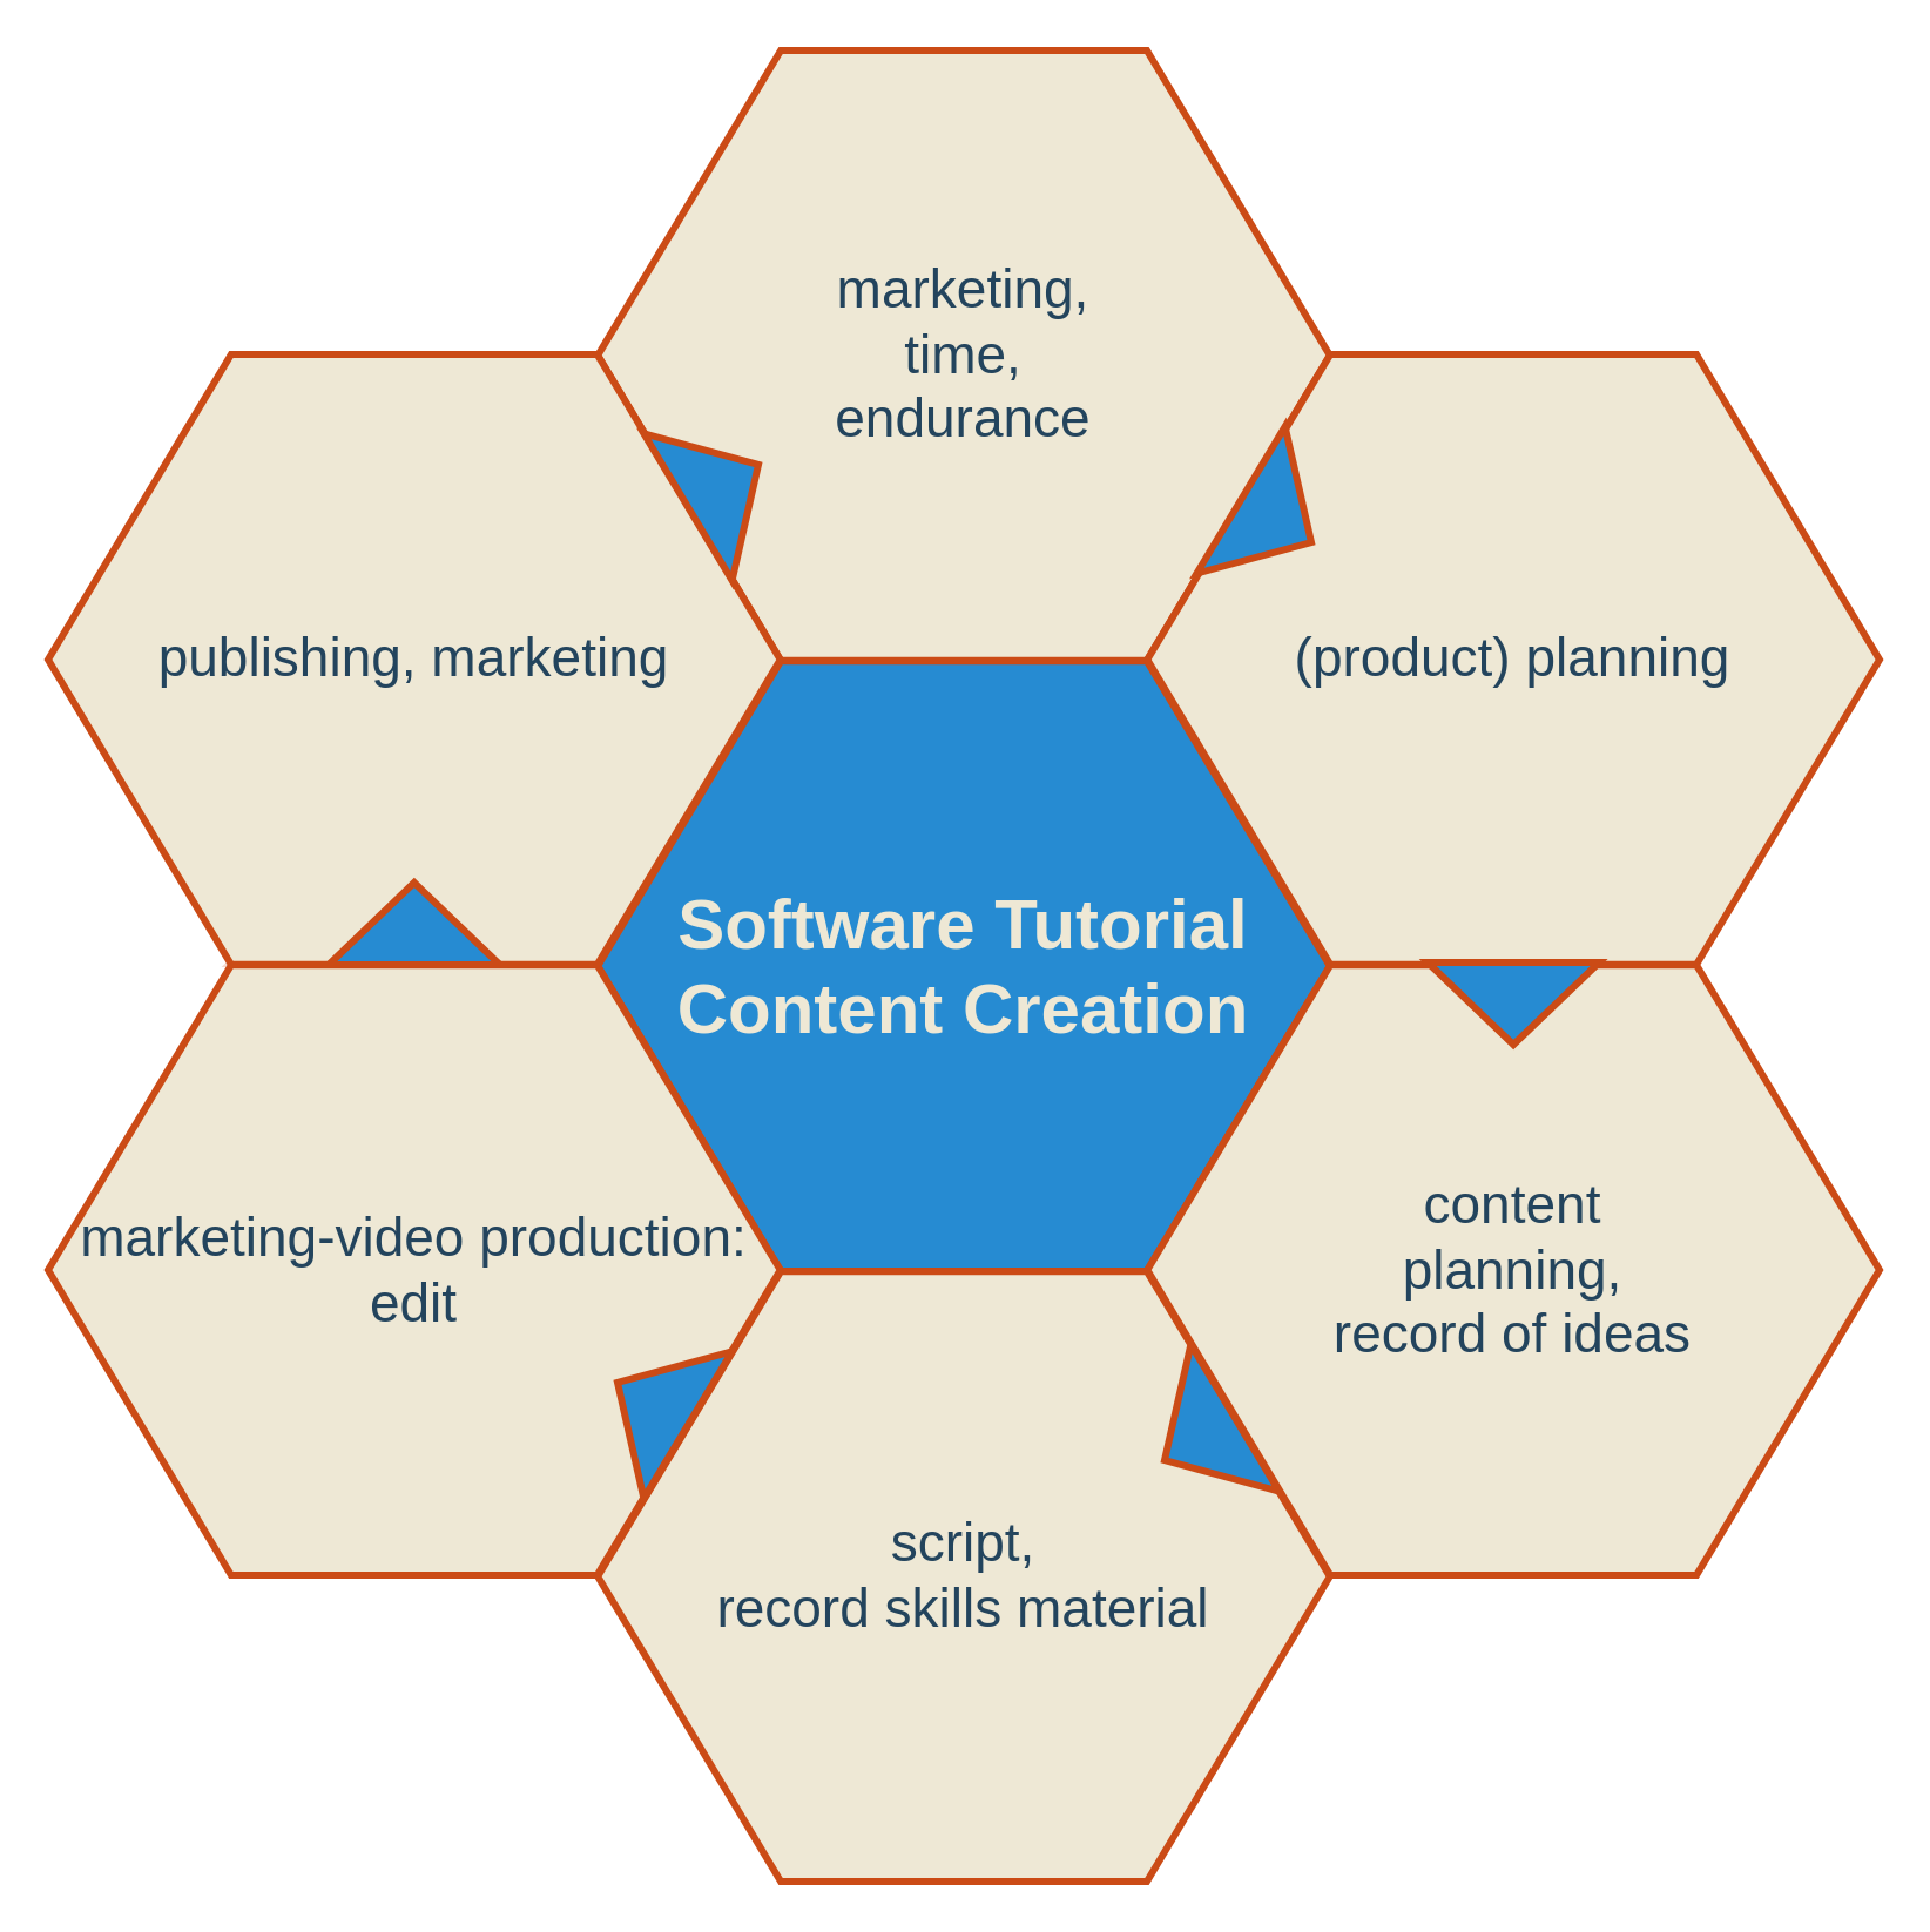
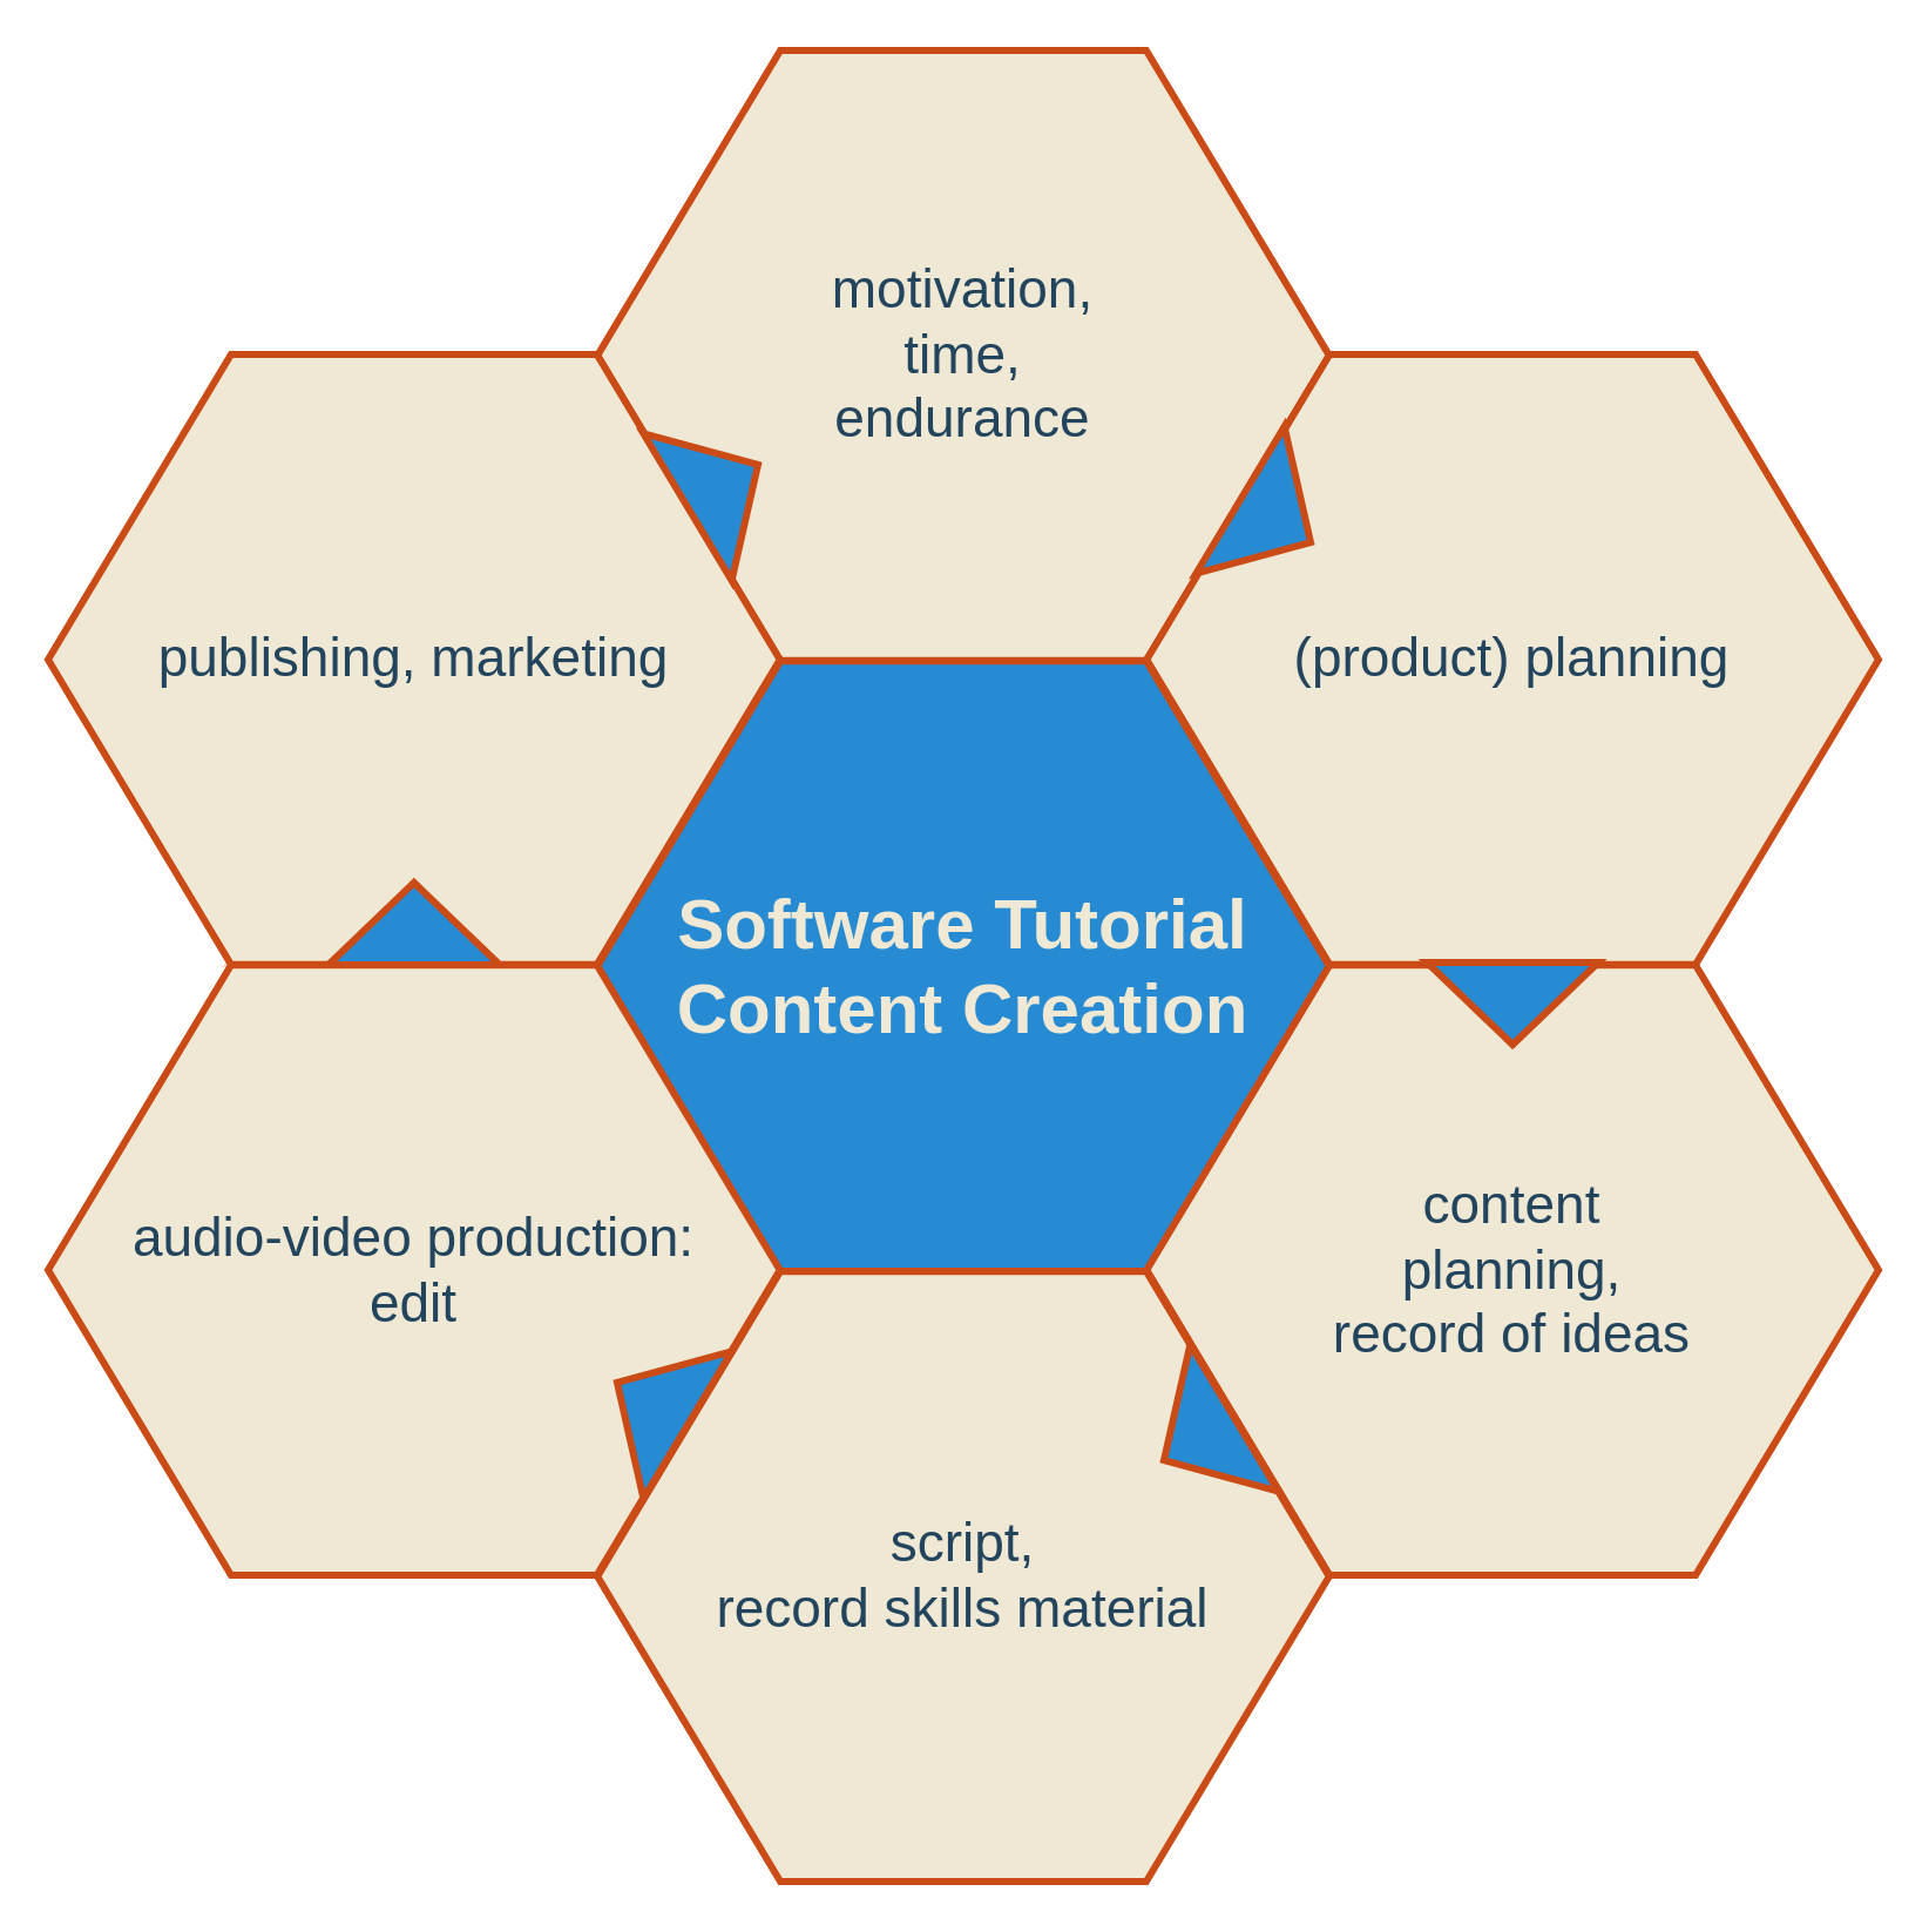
  <mxCell id="0" />
  <mxCell id="1" parent="0" />
  <mxCell id="2" value="&lt;font&gt;&lt;span style=&quot;font-size: 30px;&quot;&gt;&lt;b&gt;Software Tutorial Content Creation&lt;/b&gt;&lt;/span&gt;&lt;/font&gt;" style="shape=hexagon;perimeter=hexagonPerimeter2;whiteSpace=wrap;html=1;shadow=0;labelBackgroundColor=none;strokeColor=#cb4b16;fillColor=#268bd2;gradientColor=none;fontFamily=Helvetica;fontSize=23;fontColor=#EEE8D5;align=center;strokeWidth=3;" parent="1" vertex="1"><mxGeometry x="254.079" y="281.128" width="311.842" height="259.868" as="geometry" /></mxCell>
  <mxCell id="3" value="" style="triangle;whiteSpace=wrap;html=1;shadow=0;labelBackgroundColor=none;strokeColor=#cb4b16;fillColor=#FFFFFF;fontFamily=Helvetica;fontSize=17;fontColor=#23445d;align=center;rotation=90;gradientColor=none;flipV=1;flipH=1;opacity=20;" parent="1" vertex="1"><mxGeometry x="135" y="298.997" width="72" height="152" as="geometry" /></mxCell>
- <mxCell id="4" value="&lt;font style=&quot;font-size: 23px&quot;&gt;marketing,&lt;br&gt;time,&lt;br&gt;endurance&lt;/font&gt;" style="shape=hexagon;perimeter=hexagonPerimeter2;whiteSpace=wrap;html=1;shadow=0;labelBackgroundColor=none;strokeColor=#cb4b16;fillColor=#eee8d5;gradientColor=none;fontFamily=Helvetica;fontSize=23;fontColor=#23445D;align=center;strokeWidth=3;" parent="1" vertex="1"><mxGeometry x="254.079" y="20.997" width="311.842" height="259.868" as="geometry" /></mxCell>
+ <mxCell id="4" value="&lt;font style=&quot;font-size: 23px&quot;&gt;motivation,&lt;br&gt;time,&lt;br&gt;endurance&lt;/font&gt;" style="shape=hexagon;perimeter=hexagonPerimeter2;whiteSpace=wrap;html=1;shadow=0;labelBackgroundColor=none;strokeColor=#cb4b16;fillColor=#eee8d5;gradientColor=none;fontFamily=Helvetica;fontSize=23;fontColor=#23445D;align=center;strokeWidth=3;" parent="1" vertex="1"><mxGeometry x="254.079" y="20.997" width="311.842" height="259.868" as="geometry" /></mxCell>
  <mxCell id="5" value="&lt;font style=&quot;font-size: 23px&quot;&gt;(product) planning&lt;/font&gt;" style="shape=hexagon;perimeter=hexagonPerimeter2;whiteSpace=wrap;html=1;shadow=0;labelBackgroundColor=none;strokeColor=#cb4b16;fillColor=#eee8d5;gradientColor=none;fontFamily=Helvetica;fontSize=23;fontColor=#23445d;align=center;strokeWidth=3;" parent="1" vertex="1"><mxGeometry x="488.158" y="150.53" width="311.842" height="259.868" as="geometry" /></mxCell>
  <mxCell id="6" value="&lt;font style=&quot;font-size: 23px&quot;&gt;content&lt;br&gt;planning,&lt;br&gt;record of ideas&lt;br&gt;&lt;/font&gt;" style="shape=hexagon;perimeter=hexagonPerimeter2;whiteSpace=wrap;html=1;shadow=0;labelBackgroundColor=none;strokeColor=#cb4b16;fillColor=#eee8d5;gradientColor=none;fontFamily=Helvetica;fontSize=23;fontColor=#23445d;align=center;strokeWidth=3;" parent="1" vertex="1"><mxGeometry x="488.158" y="410.595" width="311.842" height="259.868" as="geometry" /></mxCell>
  <mxCell id="7" value="&lt;font style=&quot;font-size: 23px&quot;&gt;script,&lt;br&gt;record skills material&lt;br&gt;&lt;/font&gt;" style="shape=hexagon;perimeter=hexagonPerimeter2;whiteSpace=wrap;html=1;shadow=0;labelBackgroundColor=none;strokeColor=#cb4b16;fillColor=#eee8d5;gradientColor=none;fontFamily=Helvetica;fontSize=23;fontColor=#23445d;align=center;strokeWidth=3;" parent="1" vertex="1"><mxGeometry x="254.079" y="541.128" width="311.842" height="259.868" as="geometry" /></mxCell>
- <mxCell id="8" value="&lt;font style=&quot;font-size: 23px&quot;&gt;marketing-video production:&lt;br&gt;edit&lt;br&gt;&lt;/font&gt;" style="shape=hexagon;perimeter=hexagonPerimeter2;whiteSpace=wrap;html=1;shadow=0;labelBackgroundColor=none;strokeColor=#cb4b16;fillColor=#eee8d5;gradientColor=none;fontFamily=Helvetica;fontSize=23;fontColor=#23445d;align=center;strokeWidth=3;" parent="1" vertex="1"><mxGeometry x="20" y="410.595" width="311.842" height="259.868" as="geometry" /></mxCell>
+ <mxCell id="8" value="&lt;font style=&quot;font-size: 23px&quot;&gt;audio-video production:&lt;br&gt;edit&lt;br&gt;&lt;/font&gt;" style="shape=hexagon;perimeter=hexagonPerimeter2;whiteSpace=wrap;html=1;shadow=0;labelBackgroundColor=none;strokeColor=#cb4b16;fillColor=#eee8d5;gradientColor=none;fontFamily=Helvetica;fontSize=23;fontColor=#23445d;align=center;strokeWidth=3;" parent="1" vertex="1"><mxGeometry x="20" y="410.595" width="311.842" height="259.868" as="geometry" /></mxCell>
  <mxCell id="9" value="&lt;font style=&quot;font-size: 23px;&quot;&gt;publishing, marketing&lt;/font&gt;" style="shape=hexagon;perimeter=hexagonPerimeter2;whiteSpace=wrap;html=1;shadow=0;labelBackgroundColor=none;strokeColor=#cb4b16;fillColor=#eee8d5;gradientColor=none;fontFamily=Helvetica;fontSize=23;fontColor=#23445D;align=center;strokeWidth=3;" parent="1" vertex="1"><mxGeometry x="20" y="150.53" width="311.842" height="259.868" as="geometry" /></mxCell>
  <mxCell id="10" value="" style="triangle;whiteSpace=wrap;html=1;shadow=0;labelBackgroundColor=none;strokeColor=#cb4b16;fillColor=#268BD2;fontFamily=Helvetica;fontSize=17;fontColor=#23445d;align=center;rotation=31;gradientColor=none;strokeWidth=3;" parent="1" vertex="1"><mxGeometry x="525.5" y="184.997" width="35" height="73" as="geometry" /></mxCell>
  <mxCell id="11" value="" style="triangle;whiteSpace=wrap;html=1;shadow=0;labelBackgroundColor=none;strokeColor=#cb4b16;fillColor=#268BD2;fontFamily=Helvetica;fontSize=17;fontColor=#23445d;align=center;rotation=31;gradientColor=none;flipH=1;strokeWidth=3;" parent="1" vertex="1"><mxGeometry x="260" y="560.997" width="35" height="73" as="geometry" /></mxCell>
  <mxCell id="12" value="" style="triangle;whiteSpace=wrap;html=1;shadow=0;labelBackgroundColor=none;strokeColor=#cb4b16;fillColor=#268BD2;fontFamily=Helvetica;fontSize=17;fontColor=#23445d;align=center;rotation=329;gradientColor=none;strokeWidth=3;" parent="1" vertex="1"><mxGeometry x="290" y="169.997" width="35" height="73" as="geometry" /></mxCell>
  <mxCell id="13" value="" style="triangle;whiteSpace=wrap;html=1;shadow=0;labelBackgroundColor=none;strokeColor=#cb4b16;fillColor=#268BD2;fontFamily=Helvetica;fontSize=17;fontColor=#23445d;align=center;rotation=329;gradientColor=none;flipH=1;strokeWidth=3;" parent="1" vertex="1"><mxGeometry x="493" y="575.997" width="35" height="73" as="geometry" /></mxCell>
  <mxCell id="14" value="" style="triangle;whiteSpace=wrap;html=1;shadow=0;labelBackgroundColor=none;strokeColor=#cb4b16;fillColor=#268BD2;fontFamily=Helvetica;fontSize=17;fontColor=#23445d;align=center;rotation=90;gradientColor=none;strokeWidth=3;" parent="1" vertex="1"><mxGeometry x="626.579" y="390.497" width="35" height="73" as="geometry" /></mxCell>
  <mxCell id="15" value="" style="triangle;whiteSpace=wrap;html=1;shadow=0;labelBackgroundColor=none;strokeColor=#cb4b16;fillColor=#268BD2;fontFamily=Helvetica;fontSize=17;fontColor=#23445d;align=center;rotation=90;gradientColor=none;flipH=1;strokeWidth=3;" parent="1" vertex="1"><mxGeometry x="158.421" y="356.497" width="35" height="73" as="geometry" /></mxCell>
